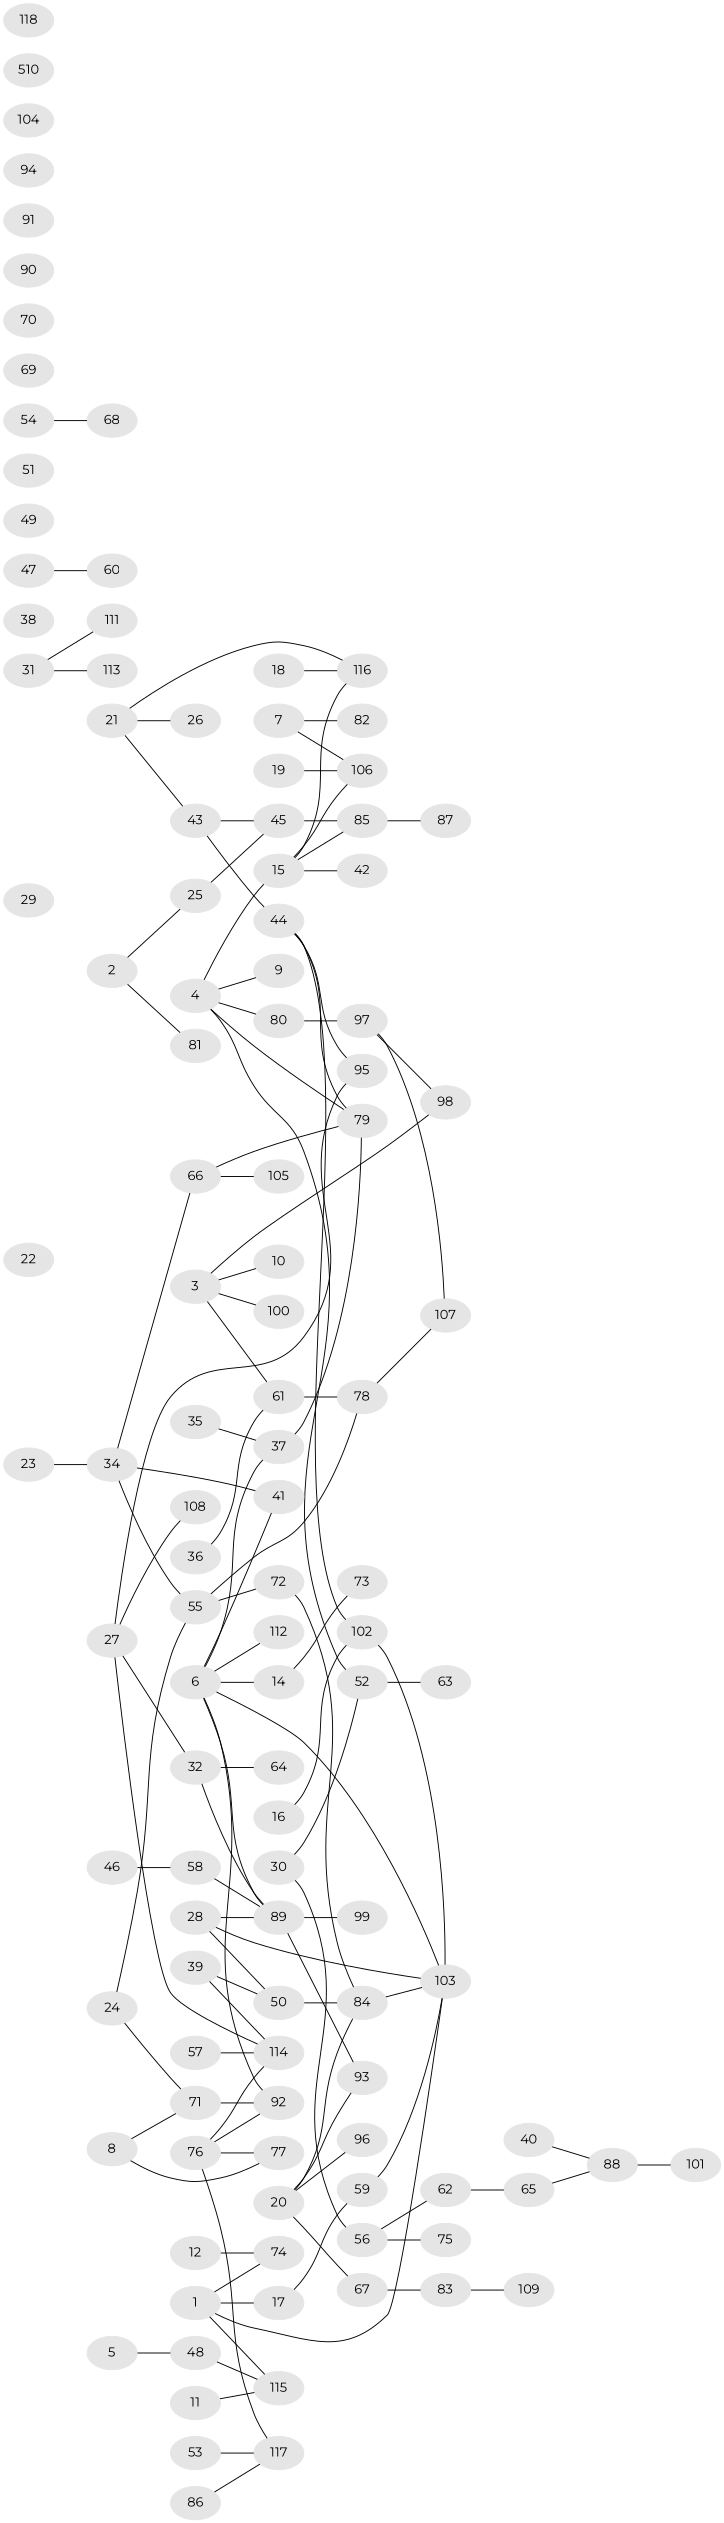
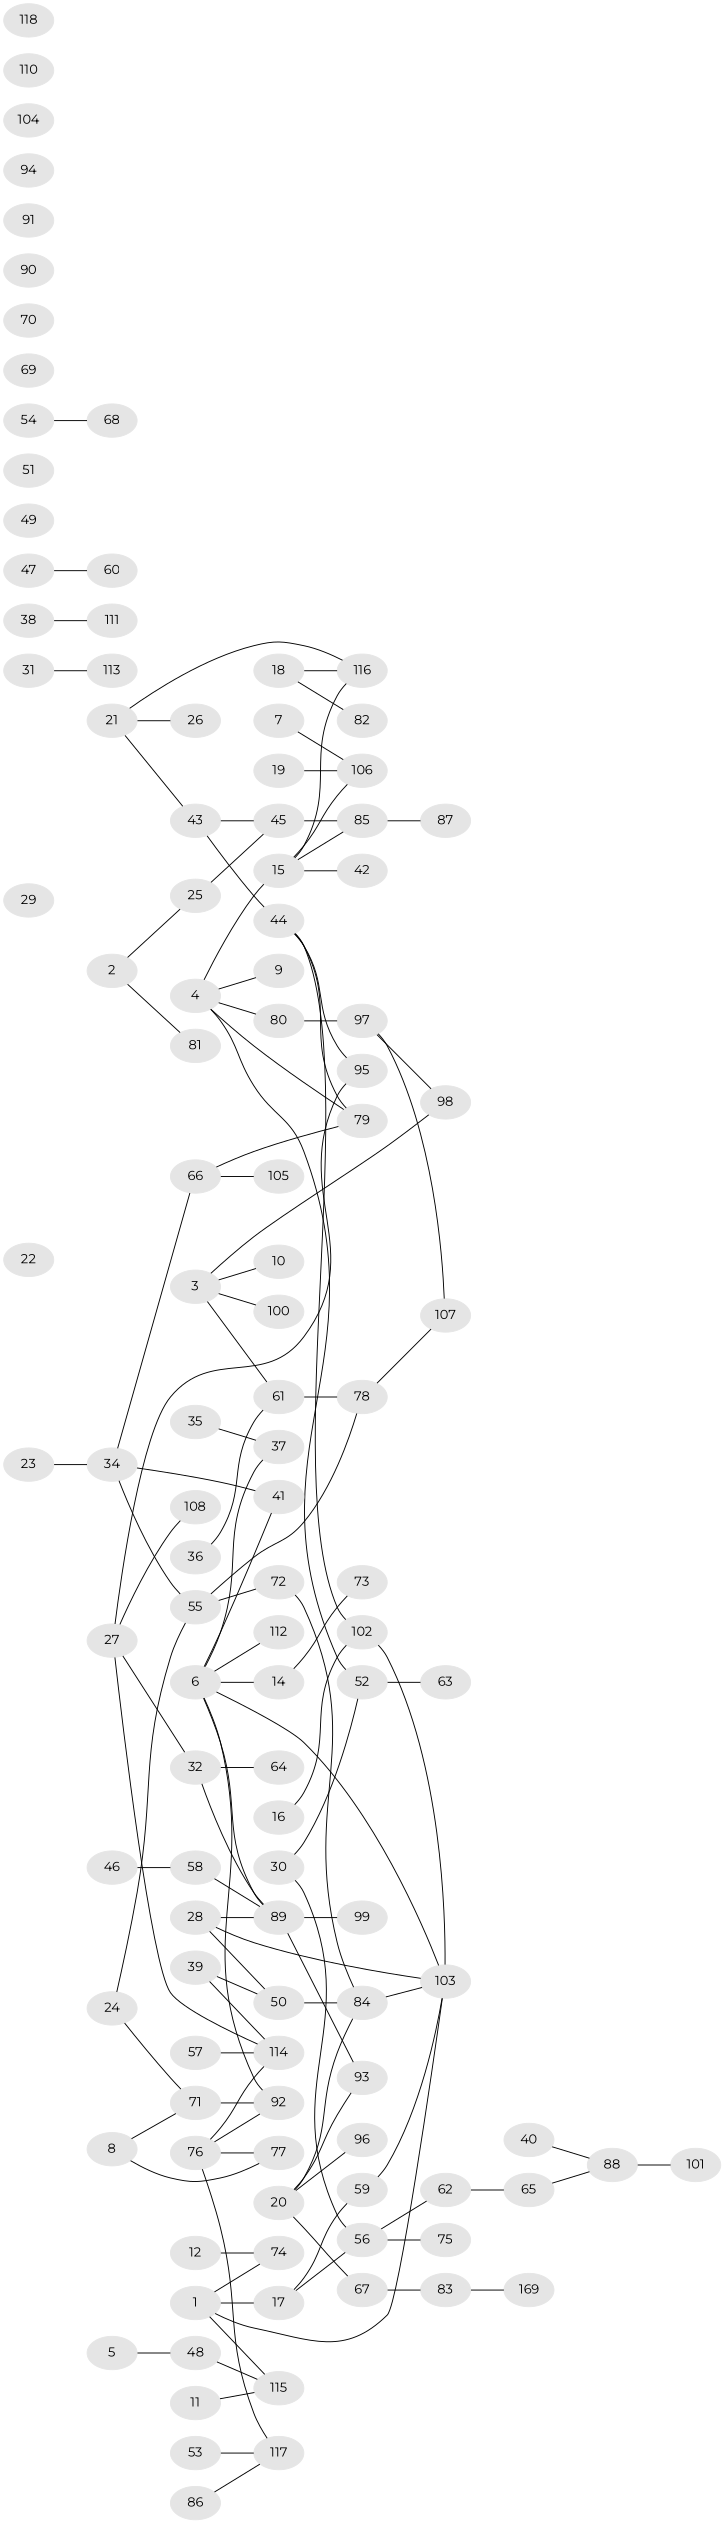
  graph {
    fontname=Montserrat
    rankdir=LR
    node [color=gray90 fontname=Montserrat style=filled]
    edge [fontname=Montserrat]
    1
    17
    74
    103
    115
    56
    59
    2
    25
    81
    45
    3
    10
    61
    98
    100
    78
    4
    9
    15
    52
    79
    80
    106
    42
    85
    116
    63
    97
    5
    48
    6
    14
    37
    41
    89
    92
    112
    73
    93
    99
    7
    82
    8
    71
    77
    11
    12
    76
    114
    117
    87
    16
    102
    62
    75
    18
    19
    20
    67
    84
    96
    83
    21
    26
    43
    44
    22
    23
    34
    55
    66
    24
    72
    27
    32
    95
    108
    64
    28
    50
    29
    30
    31
    111
    113
    46
    58
    105
    35
    36
    38
    39
    40
    88
    101
    47
    60
    49
    51
    53
    54
    68
    107
    65
    57
-   109
+   109 [label=169]
    69
    70
    86
    90
    91
    94
    104
-   110 [label=510]
+   110
    118
    1 -- 17
    1 -- 74
    1 -- 103
    1 -- 115
+   17 -- 56
    17 -- 59
    56 -- 62
    56 -- 75
    59 -- 103
    2 -- 25
    2 -- 81
    25 -- 45
    45 -- 85
    3 -- 10
    3 -- 61
    3 -- 98
    3 -- 100
    61 -- 78
    78 -- 107
    4 -- 9
    4 -- 15
    4 -- 52
    4 -- 79
    4 -- 80
    15 -- 106
    15 -- 42
    15 -- 85
    15 -- 116
    52 -- 63
    80 -- 97
    85 -- 87
    97 -- 98
    97 -- 107
    5 -- 48
    48 -- 115
    6 -- 103
    6 -- 14
    6 -- 37
    6 -- 41
    6 -- 89
    6 -- 92
    6 -- 112
    14 -- 73
-   37 -- 79
    89 -- 93
    89 -- 99
    7 -- 106
-   7 -- 82
+   18 -- 82
    8 -- 71
    8 -- 77
    71 -- 92
    11 -- 115
    12 -- 74
    76 -- 92
    76 -- 77
    76 -- 114
    76 -- 117
    16 -- 102
    102 -- 103
    62 -- 65
    18 -- 116
    19 -- 106
    20 -- 93
    20 -- 67
    20 -- 84
    20 -- 96
    67 -- 83
    84 -- 103
    83 -- 109
    21 -- 116
    21 -- 26
    21 -- 43
    43 -- 45
    43 -- 44
    44 -- 79
    44 -- 102
    44 -- 95
    23 -- 34
    34 -- 41
    34 -- 55
    34 -- 66
    55 -- 78
    55 -- 72
    66 -- 79
    66 -- 105
    24 -- 71
    24 -- 55
    72 -- 84
    27 -- 114
    27 -- 32
    27 -- 95
    27 -- 108
    32 -- 89
    32 -- 64
    28 -- 103
    28 -- 89
    28 -- 50
    50 -- 84
    30 -- 56
    30 -- 52
-   31 -- 111
+   38 -- 111
    31 -- 113
    46 -- 58
    58 -- 89
    35 -- 37
    36 -- 61
    39 -- 114
    39 -- 50
    40 -- 88
    88 -- 101
    47 -- 60
    53 -- 117
    54 -- 68
    65 -- 88
    57 -- 114
    86 -- 117
  }
